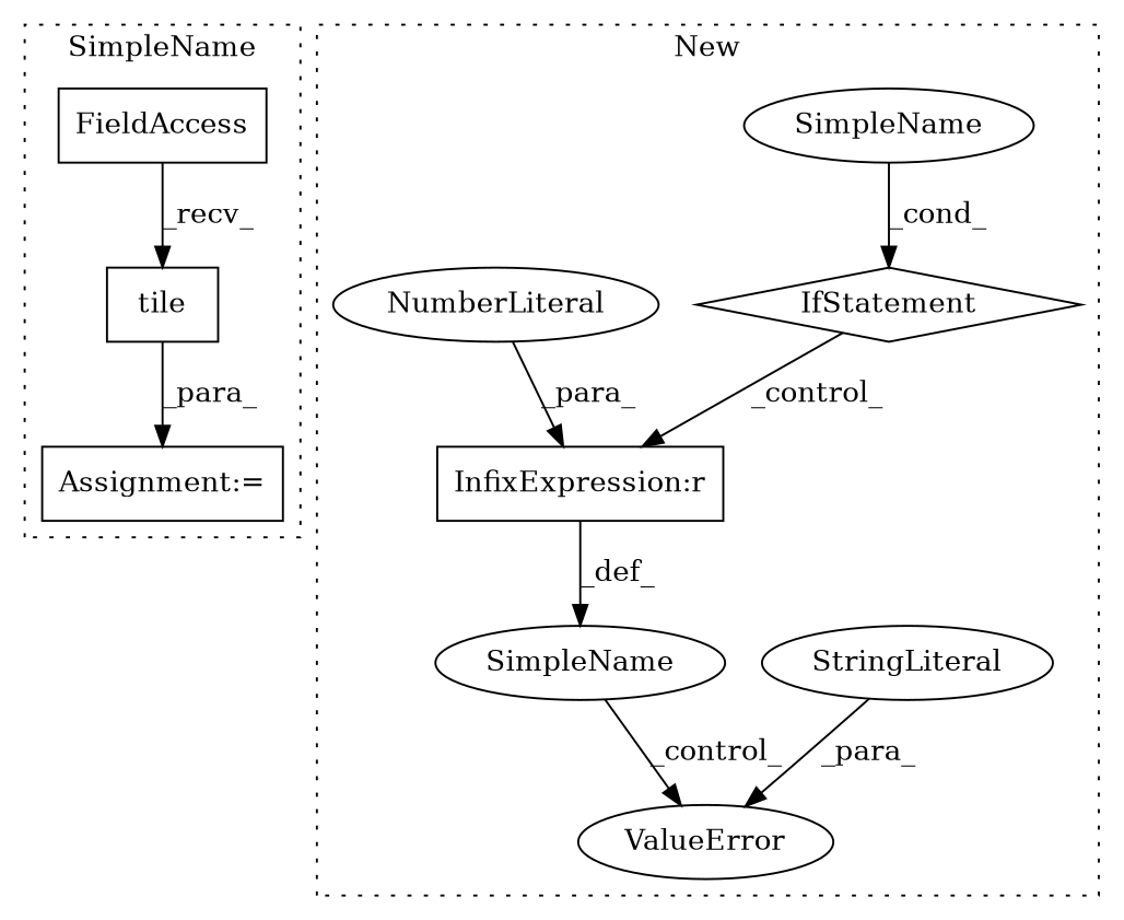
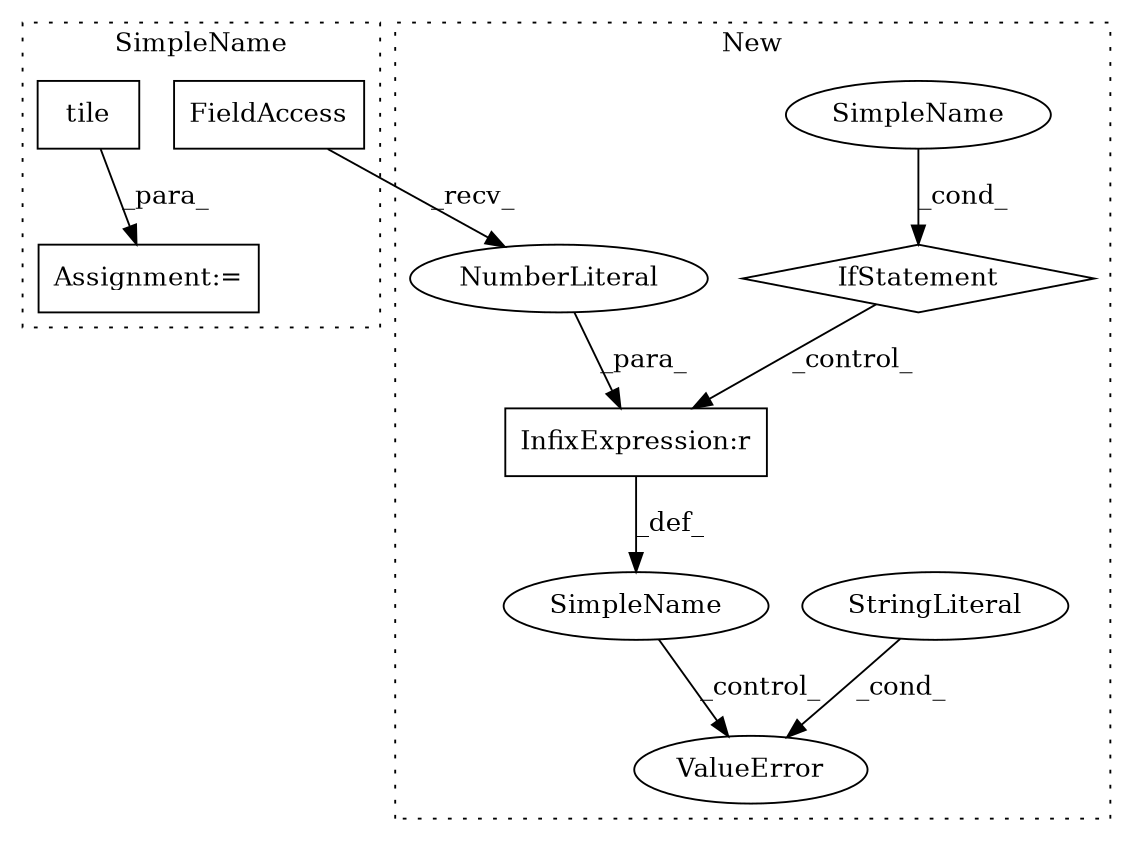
  digraph {
    node [a=32 shape=ellipse]
    n1 [l="5,1" label=tile s="2737,2778" shape=box]
    n2 [a=22 l=9 label=FieldAccess s=2719 shape=box]
    n3 [a=7 l=1 label="Assignment:=" s=2718 shape=box]
    n4 [a=25 l="4,2" label=IfStatement s="2153,2177" shape=diamond]
    n5 [l="11,1" label=ValueError s="2452,2491"]
    n6 [a=42 label=SimpleName]
    n7 [a=45 l=28 label=StringLiteral s=2463]
    n8 [a=42 label=SimpleName]
    n9 [a=27 l=4 label="InfixExpression:r" s=2311 shape=box]
    n10 [a=34 l=1 label=NumberLiteral s=2315]
    subgraph cluster_1 {
      label=SimpleName
      style=dotted
      n1
      n2
      n3
    }
    subgraph cluster_2 {
      label=New
      style=dotted
      n4
      n5
      n6
      n7
      n8
      n9
      n10
    }
    n1 -> n3 [label=_para_]
-   n2 -> n1 [label=_recv_]
+   n2 -> n10 [label=_recv_]
    n4 -> n9 [label=_control_]
    n6 -> n4 [label=_cond_]
-   n7 -> n5 [label=_para_]
+   n7 -> n5 [label=_cond_]
    n8 -> n5 [label=_control_]
    n9 -> n8 [label=_def_]
    n10 -> n9 [label=_para_]
  }
